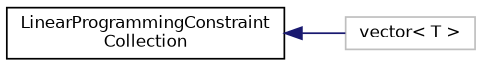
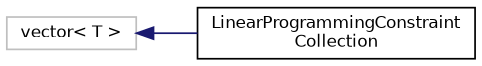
  digraph {
    rankdir=LR
    node [fillcolor=white fontname=Helvetica fontsize=10 shape=record style=filled]
    n1 [color=grey75 height=0.2 label="vector\< T \>" width=0.4]
    n2 [color=black height=0.2 label="LinearProgrammingConstraint\lCollection" width=0.4]
-   n2 -> n1 [color=midnightblue dir=back fontname=Helvetica fontsize=10 labelfontname=Helvetica labelfontsize=10 style=solid]
+   n1 -> n2 [color=midnightblue dir=back fontname=Helvetica fontsize=10 labelfontname=Helvetica labelfontsize=10 style=solid]
  }
